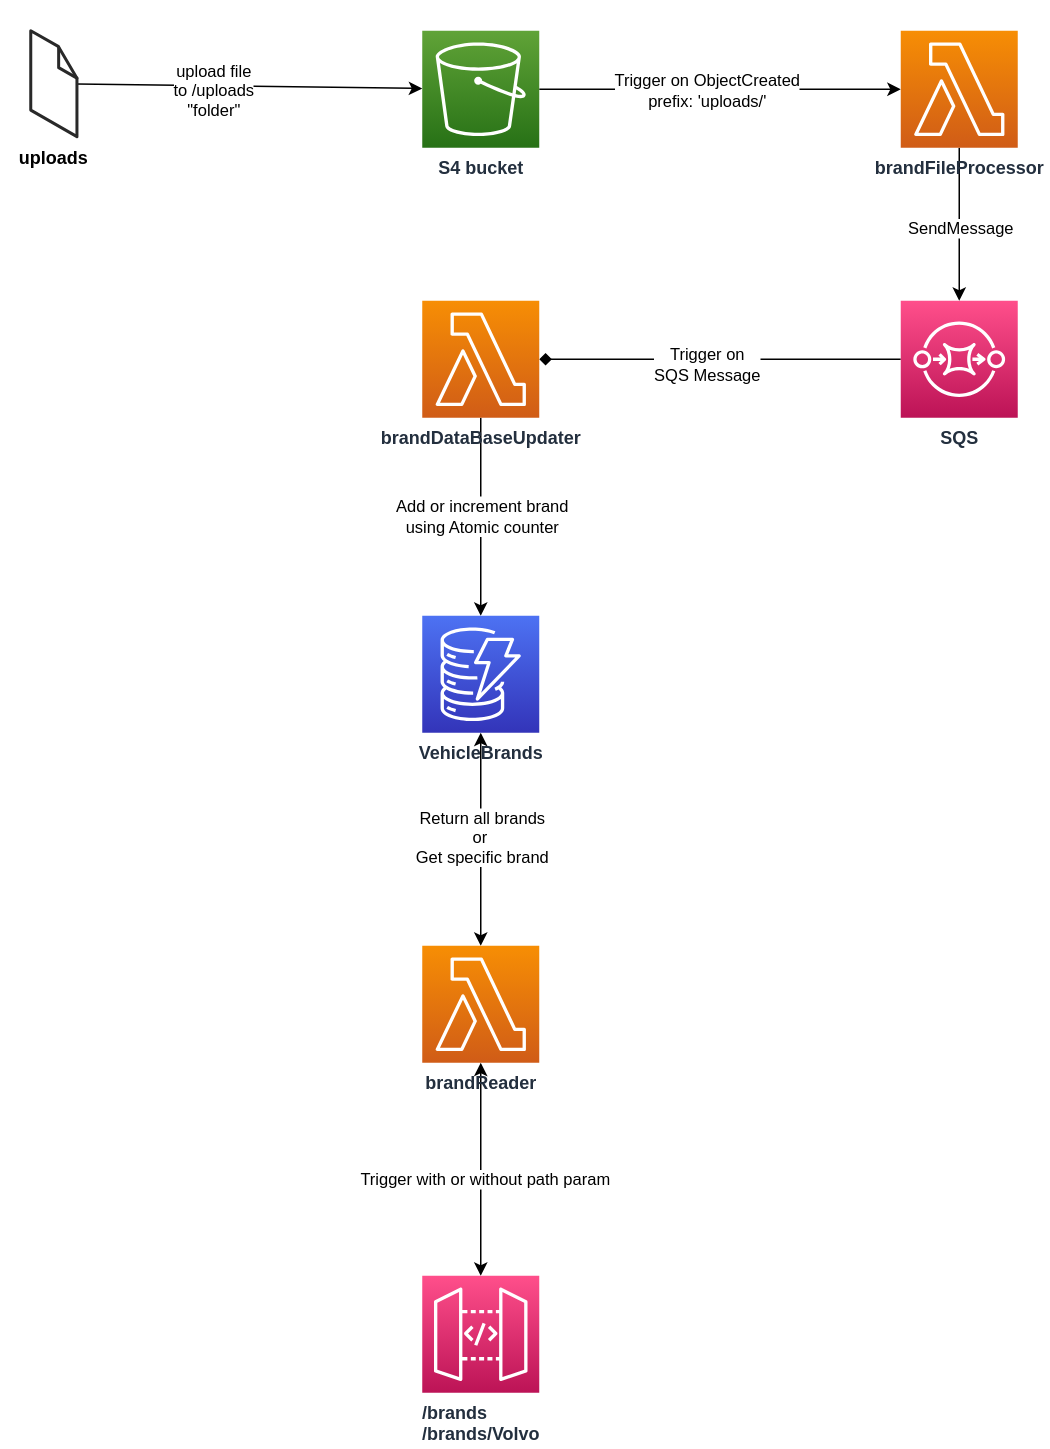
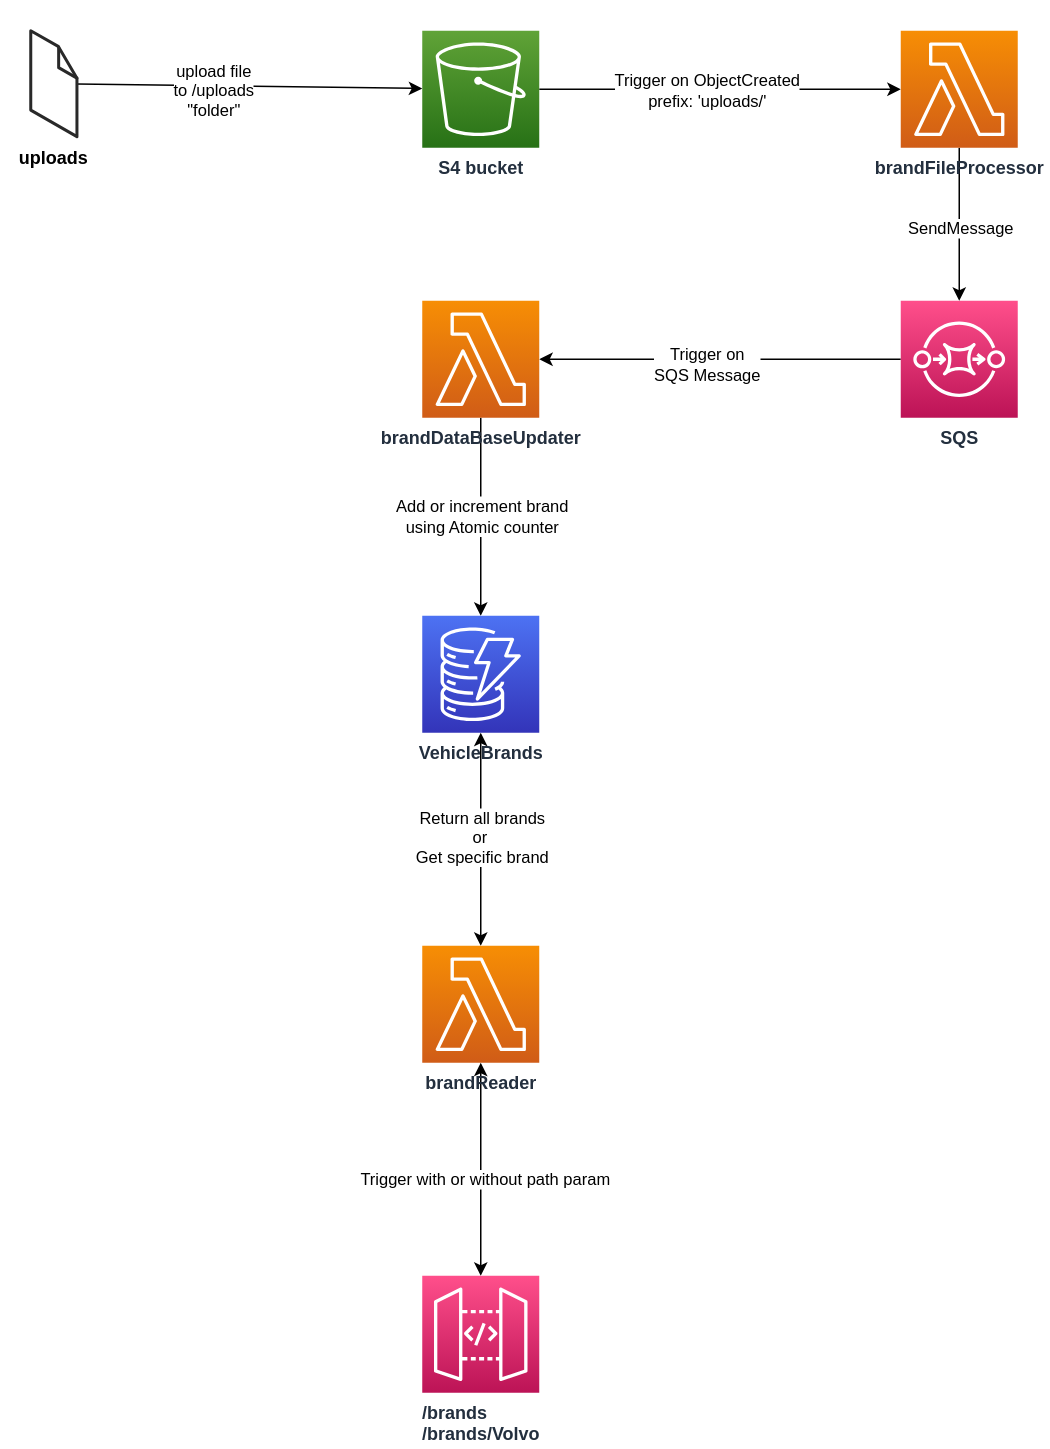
  <mxCell id="0" />
  <mxCell id="1" parent="0" />
  <mxCell id="2" style="edgeStyle=none;rounded=0;orthogonalLoop=1;jettySize=auto;html=1;" edge="1" parent="1" source="4" target="16"><mxGeometry relative="1" as="geometry" /></mxCell>
  <mxCell id="3" value="Trigger on&amp;nbsp;ObjectCreated&lt;br&gt;prefix: 'uploads/'" style="edgeLabel;html=1;align=center;verticalAlign=middle;resizable=0;points=[];" vertex="1" connectable="0" parent="2"><mxGeometry x="-0.205" y="3" relative="1" as="geometry"><mxPoint x="15" y="3" as="offset" /></mxGeometry></mxCell>
  <mxCell id="4" value="S4 bucket" style="sketch=0;points=[[0,0,0],[0.25,0,0],[0.5,0,0],[0.75,0,0],[1,0,0],[0,1,0],[0.25,1,0],[0.5,1,0],[0.75,1,0],[1,1,0],[0,0.25,0],[0,0.5,0],[0,0.75,0],[1,0.25,0],[1,0.5,0],[1,0.75,0]];outlineConnect=0;fontColor=#232F3E;gradientColor=#60A337;gradientDirection=north;fillColor=#277116;strokeColor=#ffffff;dashed=0;verticalLabelPosition=bottom;verticalAlign=top;align=center;html=1;fontSize=12;fontStyle=1;aspect=fixed;shape=mxgraph.aws4.resourceIcon;resIcon=mxgraph.aws4.s3;" vertex="1" parent="1"><mxGeometry x="281" y="20" width="78" height="78" as="geometry" /></mxCell>
  <mxCell id="5" style="edgeStyle=none;rounded=0;orthogonalLoop=1;jettySize=auto;html=1;startArrow=classic;startFill=1;" edge="1" parent="1" source="9" target="23"><mxGeometry relative="1" as="geometry" /></mxCell>
  <mxCell id="6" value="Return all brands&lt;br&gt;or&amp;nbsp;&lt;br&gt;Get specific brand" style="edgeLabel;html=1;align=center;verticalAlign=middle;resizable=0;points=[];" vertex="1" connectable="0" parent="5"><mxGeometry x="0.022" relative="1" as="geometry"><mxPoint as="offset" /></mxGeometry></mxCell>
  <mxCell id="7" style="edgeStyle=none;rounded=0;orthogonalLoop=1;jettySize=auto;html=1;startArrow=classic;startFill=1;" edge="1" parent="1" source="9" target="13"><mxGeometry relative="1" as="geometry" /></mxCell>
  <mxCell id="8" value="Trigger with or without path param" style="edgeLabel;html=1;align=center;verticalAlign=middle;resizable=0;points=[];" vertex="1" connectable="0" parent="7"><mxGeometry x="0.078" y="2" relative="1" as="geometry"><mxPoint as="offset" /></mxGeometry></mxCell>
  <mxCell id="9" value="brandReader" style="sketch=0;points=[[0,0,0],[0.25,0,0],[0.5,0,0],[0.75,0,0],[1,0,0],[0,1,0],[0.25,1,0],[0.5,1,0],[0.75,1,0],[1,1,0],[0,0.25,0],[0,0.5,0],[0,0.75,0],[1,0.25,0],[1,0.5,0],[1,0.75,0]];outlineConnect=0;fontColor=#232F3E;gradientColor=#F78E04;gradientDirection=north;fillColor=#D05C17;strokeColor=#ffffff;dashed=0;verticalLabelPosition=bottom;verticalAlign=top;align=center;html=1;fontSize=12;fontStyle=1;aspect=fixed;shape=mxgraph.aws4.resourceIcon;resIcon=mxgraph.aws4.lambda;" vertex="1" parent="1"><mxGeometry x="281" y="630" width="78" height="78" as="geometry" /></mxCell>
- <mxCell id="10" style="edgeStyle=none;rounded=0;orthogonalLoop=1;jettySize=auto;html=1;endArrow=diamond;" edge="1" parent="1" source="12" target="19"><mxGeometry relative="1" as="geometry" /></mxCell>
+ <mxCell id="10" style="edgeStyle=none;rounded=0;orthogonalLoop=1;jettySize=auto;html=1;" edge="1" parent="1" source="12" target="19"><mxGeometry relative="1" as="geometry" /></mxCell>
  <mxCell id="11" value="Trigger on &lt;br&gt;SQS Message" style="edgeLabel;html=1;align=center;verticalAlign=middle;resizable=0;points=[];" vertex="1" connectable="0" parent="10"><mxGeometry x="0.08" y="3" relative="1" as="geometry"><mxPoint as="offset" /></mxGeometry></mxCell>
  <mxCell id="12" value="SQS" style="sketch=0;points=[[0,0,0],[0.25,0,0],[0.5,0,0],[0.75,0,0],[1,0,0],[0,1,0],[0.25,1,0],[0.5,1,0],[0.75,1,0],[1,1,0],[0,0.25,0],[0,0.5,0],[0,0.75,0],[1,0.25,0],[1,0.5,0],[1,0.75,0]];outlineConnect=0;fontColor=#232F3E;gradientColor=#FF4F8B;gradientDirection=north;fillColor=#BC1356;strokeColor=#ffffff;dashed=0;verticalLabelPosition=bottom;verticalAlign=top;align=center;html=1;fontSize=12;fontStyle=1;aspect=fixed;shape=mxgraph.aws4.resourceIcon;resIcon=mxgraph.aws4.sqs;" vertex="1" parent="1"><mxGeometry x="600" y="200" width="78" height="78" as="geometry" /></mxCell>
  <mxCell id="13" value="&lt;div style=&quot;text-align: left;&quot;&gt;&lt;span style=&quot;background-color: initial;&quot;&gt;/brands&lt;/span&gt;&lt;/div&gt;&lt;div style=&quot;text-align: left;&quot;&gt;&lt;span style=&quot;background-color: initial;&quot;&gt;/brands/Volvo&lt;/span&gt;&lt;/div&gt;" style="sketch=0;points=[[0,0,0],[0.25,0,0],[0.5,0,0],[0.75,0,0],[1,0,0],[0,1,0],[0.25,1,0],[0.5,1,0],[0.75,1,0],[1,1,0],[0,0.25,0],[0,0.5,0],[0,0.75,0],[1,0.25,0],[1,0.5,0],[1,0.75,0]];outlineConnect=0;fontColor=#232F3E;gradientColor=#FF4F8B;gradientDirection=north;fillColor=#BC1356;strokeColor=#ffffff;dashed=0;verticalLabelPosition=bottom;verticalAlign=top;align=center;html=1;fontSize=12;fontStyle=1;aspect=fixed;shape=mxgraph.aws4.resourceIcon;resIcon=mxgraph.aws4.api_gateway;" vertex="1" parent="1"><mxGeometry x="281" y="850" width="78" height="78" as="geometry" /></mxCell>
  <mxCell id="14" style="edgeStyle=none;rounded=0;orthogonalLoop=1;jettySize=auto;html=1;" edge="1" parent="1" source="16" target="12"><mxGeometry relative="1" as="geometry" /></mxCell>
  <mxCell id="15" value="SendMessage" style="edgeLabel;html=1;align=center;verticalAlign=middle;resizable=0;points=[];" vertex="1" connectable="0" parent="14"><mxGeometry x="-0.115" y="1" relative="1" as="geometry"><mxPoint x="-1" y="8" as="offset" /></mxGeometry></mxCell>
  <mxCell id="16" value="brandFileProcessor" style="sketch=0;points=[[0,0,0],[0.25,0,0],[0.5,0,0],[0.75,0,0],[1,0,0],[0,1,0],[0.25,1,0],[0.5,1,0],[0.75,1,0],[1,1,0],[0,0.25,0],[0,0.5,0],[0,0.75,0],[1,0.25,0],[1,0.5,0],[1,0.75,0]];outlineConnect=0;fontColor=#232F3E;gradientColor=#F78E04;gradientDirection=north;fillColor=#D05C17;strokeColor=#ffffff;dashed=0;verticalLabelPosition=bottom;verticalAlign=top;align=center;html=1;fontSize=12;fontStyle=1;aspect=fixed;shape=mxgraph.aws4.resourceIcon;resIcon=mxgraph.aws4.lambda;" vertex="1" parent="1"><mxGeometry x="600" y="20" width="78" height="78" as="geometry" /></mxCell>
  <mxCell id="17" style="edgeStyle=none;rounded=0;orthogonalLoop=1;jettySize=auto;html=1;" edge="1" parent="1" source="19" target="23"><mxGeometry relative="1" as="geometry" /></mxCell>
  <mxCell id="18" value="Add or increment brand&lt;br&gt;using Atomic counter" style="edgeLabel;html=1;align=center;verticalAlign=middle;resizable=0;points=[];" vertex="1" connectable="0" parent="17"><mxGeometry x="-0.016" relative="1" as="geometry"><mxPoint as="offset" /></mxGeometry></mxCell>
  <mxCell id="19" value="brandDataBaseUpdater" style="sketch=0;points=[[0,0,0],[0.25,0,0],[0.5,0,0],[0.75,0,0],[1,0,0],[0,1,0],[0.25,1,0],[0.5,1,0],[0.75,1,0],[1,1,0],[0,0.25,0],[0,0.5,0],[0,0.75,0],[1,0.25,0],[1,0.5,0],[1,0.75,0]];outlineConnect=0;fontColor=#232F3E;gradientColor=#F78E04;gradientDirection=north;fillColor=#D05C17;strokeColor=#ffffff;dashed=0;verticalLabelPosition=bottom;verticalAlign=top;align=center;html=1;fontSize=12;fontStyle=1;aspect=fixed;shape=mxgraph.aws4.resourceIcon;resIcon=mxgraph.aws4.lambda;" vertex="1" parent="1"><mxGeometry x="281" y="200" width="78" height="78" as="geometry" /></mxCell>
  <mxCell id="20" style="rounded=0;orthogonalLoop=1;jettySize=auto;html=1;" edge="1" parent="1" source="22" target="4"><mxGeometry relative="1" as="geometry" /></mxCell>
  <mxCell id="21" value="upload file&lt;br&gt;to /uploads&lt;br&gt;&quot;folder&quot;" style="edgeLabel;html=1;align=center;verticalAlign=middle;resizable=0;points=[];" vertex="1" connectable="0" parent="20"><mxGeometry x="-0.207" y="-3" relative="1" as="geometry"><mxPoint as="offset" /></mxGeometry></mxCell>
  <mxCell id="22" value="uploads" style="verticalLabelPosition=bottom;html=1;verticalAlign=top;strokeWidth=1;align=center;outlineConnect=0;dashed=0;outlineConnect=0;shape=mxgraph.aws3d.file;aspect=fixed;strokeColor=#292929;fontStyle=1" vertex="1" parent="1"><mxGeometry x="20" y="20" width="30.8" height="70.6" as="geometry" /></mxCell>
  <mxCell id="23" value="VehicleBrands" style="sketch=0;points=[[0,0,0],[0.25,0,0],[0.5,0,0],[0.75,0,0],[1,0,0],[0,1,0],[0.25,1,0],[0.5,1,0],[0.75,1,0],[1,1,0],[0,0.25,0],[0,0.5,0],[0,0.75,0],[1,0.25,0],[1,0.5,0],[1,0.75,0]];outlineConnect=0;fontColor=#232F3E;gradientColor=#4D72F3;gradientDirection=north;fillColor=#3334B9;strokeColor=#ffffff;dashed=0;verticalLabelPosition=bottom;verticalAlign=top;align=center;html=1;fontSize=12;fontStyle=1;aspect=fixed;shape=mxgraph.aws4.resourceIcon;resIcon=mxgraph.aws4.dynamodb;" vertex="1" parent="1"><mxGeometry x="281" y="410" width="78" height="78" as="geometry" /></mxCell>
